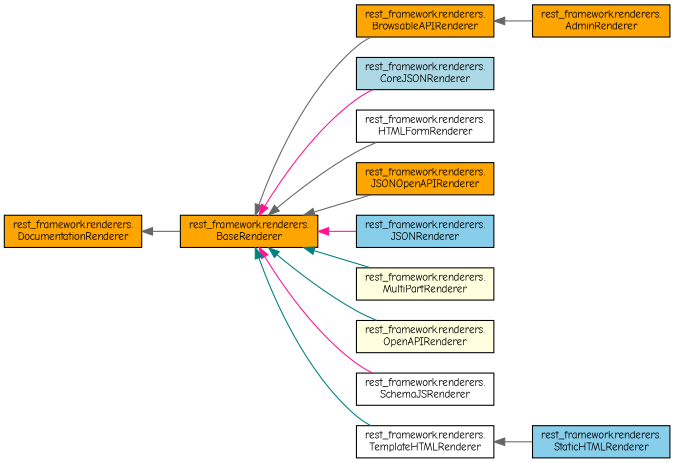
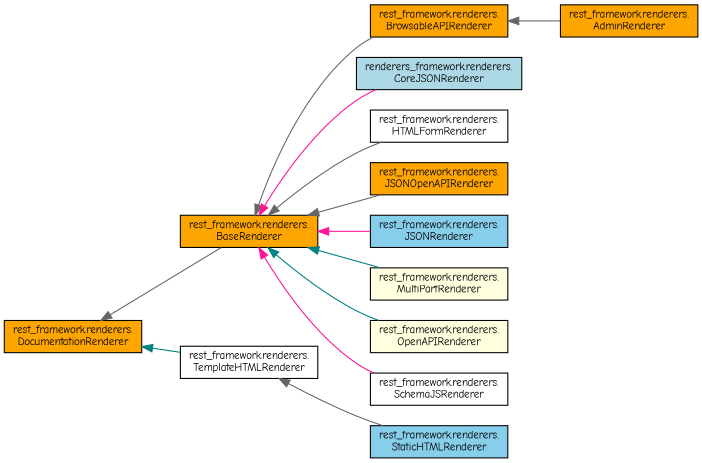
  digraph {
    fontname="Comic Neue"
    rankdir=LR
    node [color=black fillcolor=orange fontname="Comic Neue" fontsize=10 shape=record style=filled]
    edge [color=gray40 dir=back fontname="Comic Neue" fontsize=10 labelfontname=Helvetica labelfontsize=10 style=solid]
    n1 [fontcolor=black height=0.2 label="rest_framework.renderers.\lBaseRenderer" width=0.4]
    n2 [height=0.2 label="rest_framework.renderers.\lBrowsableAPIRenderer" width=0.4]
-   n3 [fillcolor=lightblue height=0.2 label="rest_framework.renderers.\lCoreJSONRenderer" width=0.4]
+   n3 [fillcolor=lightblue height=0.2 label="renderers_framework.renderers.\lCoreJSONRenderer" width=0.4]
    n4 [fillcolor=white height=0.2 label="rest_framework.renderers.\lHTMLFormRenderer" width=0.4]
    n5 [height=0.2 label="rest_framework.renderers.\lJSONOpenAPIRenderer" width=0.4]
    n6 [fillcolor=skyblue height=0.2 label="rest_framework.renderers.\lJSONRenderer" width=0.4]
    n7 [fillcolor=lightyellow height=0.2 label="rest_framework.renderers.\lMultiPartRenderer" width=0.4]
    n8 [fillcolor=lightyellow height=0.2 label="rest_framework.renderers.\lOpenAPIRenderer" width=0.4]
    n9 [fillcolor=white height=0.2 label="rest_framework.renderers.\lSchemaJSRenderer" width=0.4]
    n10 [fillcolor=white height=0.2 label="rest_framework.renderers.\lTemplateHTMLRenderer" width=0.4]
    n11 [height=0.2 label="rest_framework.renderers.\lAdminRenderer" width=0.4]
    n12 [height=0.2 label="rest_framework.renderers.\lDocumentationRenderer" width=0.4]
    n13 [fillcolor=skyblue height=0.2 label="rest_framework.renderers.\lStaticHTMLRenderer" width=0.4]
    n1 -> n2
    n1 -> n3 [color=deeppink]
    n1 -> n4
    n1 -> n5
    n1 -> n6 [color=deeppink]
    n1 -> n7 [color=teal]
    n1 -> n8 [color=teal]
    n1 -> n9 [color=deeppink]
-   n1 -> n10 [color=teal]
+   n12 -> n10 [color=teal]
    n2 -> n11
    n10 -> n13
    n12 -> n1
  }
